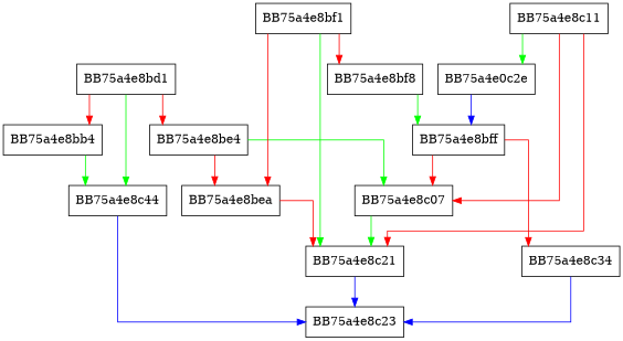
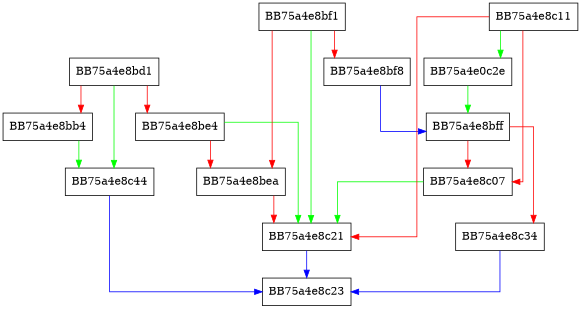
  digraph {
    splines=ortho
    node [shape=box]
    edge [color=red]
    BB75a4e8bb4
    BB75a4e8c44
    BB75a4e8c23
    BB75a4e8bd1
    BB75a4e8be4
    BB75a4e8c21
    BB75a4e8bea
    BB75a4e8bf1
    BB75a4e8bf8
    BB75a4e8bff
    BB75a4e8c34
    BB75a4e8c07
    BB75a4e8c11
    n14 [label=BB75a4e0c2e]
    BB75a4e8bb4 -> BB75a4e8c44 [color=green]
    BB75a4e8c44 -> BB75a4e8c23 [color=blue]
    BB75a4e8bd1 -> BB75a4e8bb4
    BB75a4e8bd1 -> BB75a4e8c44 [color=green]
    BB75a4e8bd1 -> BB75a4e8be4
-   BB75a4e8be4 -> BB75a4e8c07 [color=green]
+   BB75a4e8be4 -> BB75a4e8c21 [color=green]
    BB75a4e8be4 -> BB75a4e8bea
    BB75a4e8c21 -> BB75a4e8c23 [color=blue]
    BB75a4e8bea -> BB75a4e8c21
    BB75a4e8bf1 -> BB75a4e8c21 [color=green]
    BB75a4e8bf1 -> BB75a4e8bea
    BB75a4e8bf1 -> BB75a4e8bf8
-   BB75a4e8bf8 -> BB75a4e8bff [color=green]
+   BB75a4e8bf8 -> BB75a4e8bff [color=blue]
    BB75a4e8bff -> BB75a4e8c34
    BB75a4e8bff -> BB75a4e8c07
    BB75a4e8c34 -> BB75a4e8c23 [color=blue]
    BB75a4e8c07 -> BB75a4e8c21 [color=green]
    BB75a4e8c11 -> BB75a4e8c21
    BB75a4e8c11 -> BB75a4e8c07
    BB75a4e8c11 -> n14 [color=green]
-   n14 -> BB75a4e8bff [color=blue]
+   n14 -> BB75a4e8bff [color=green]
  }
